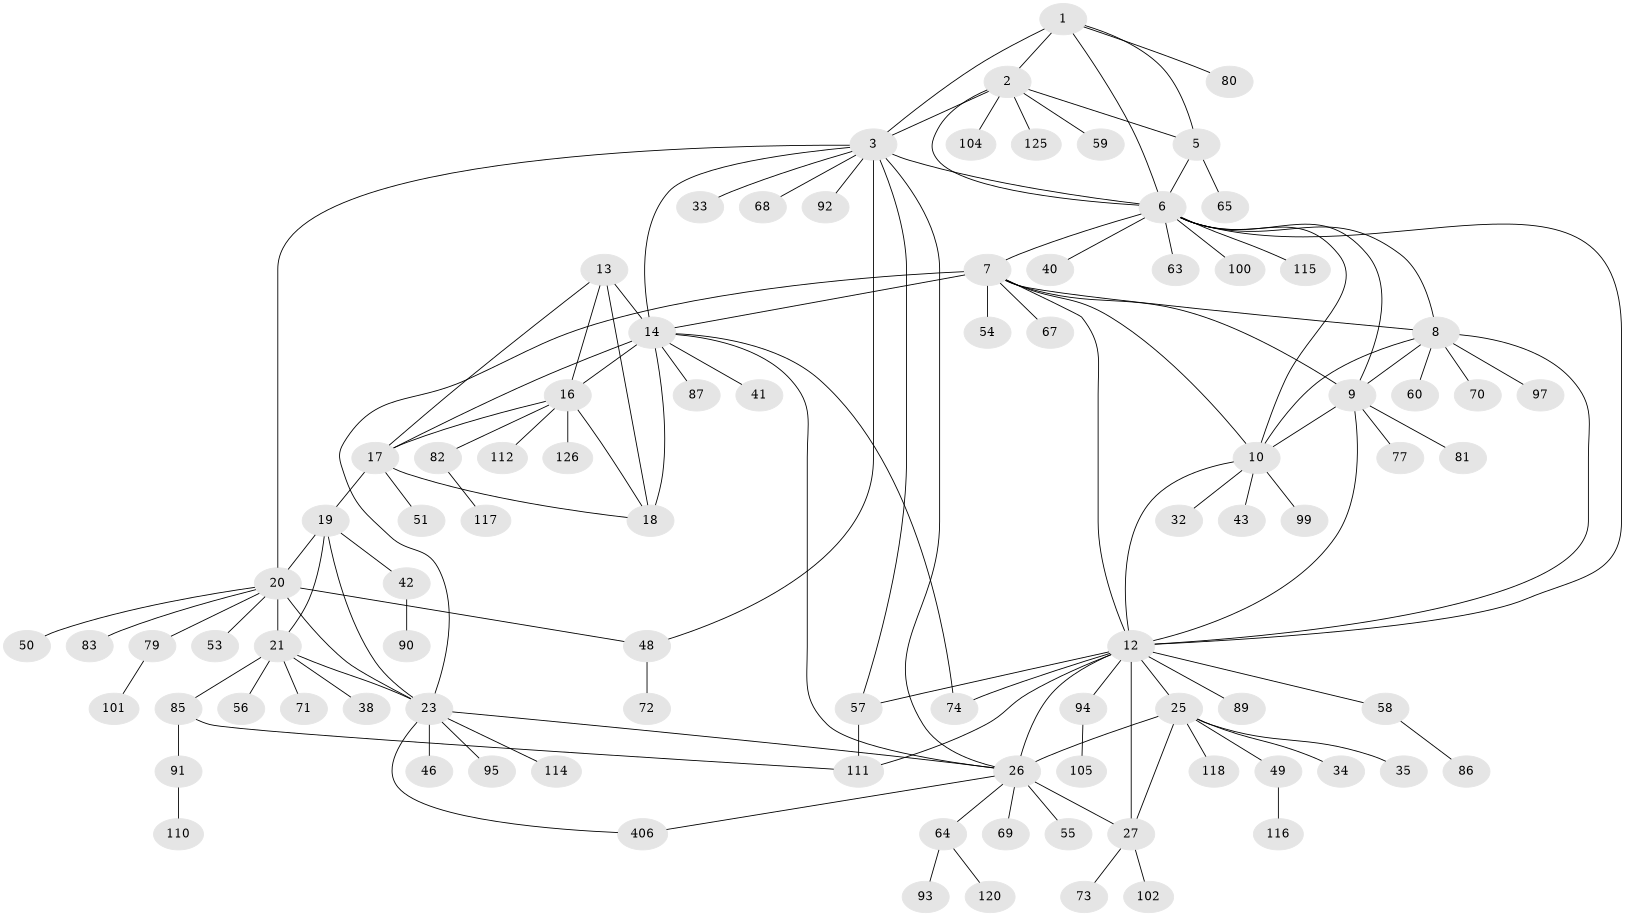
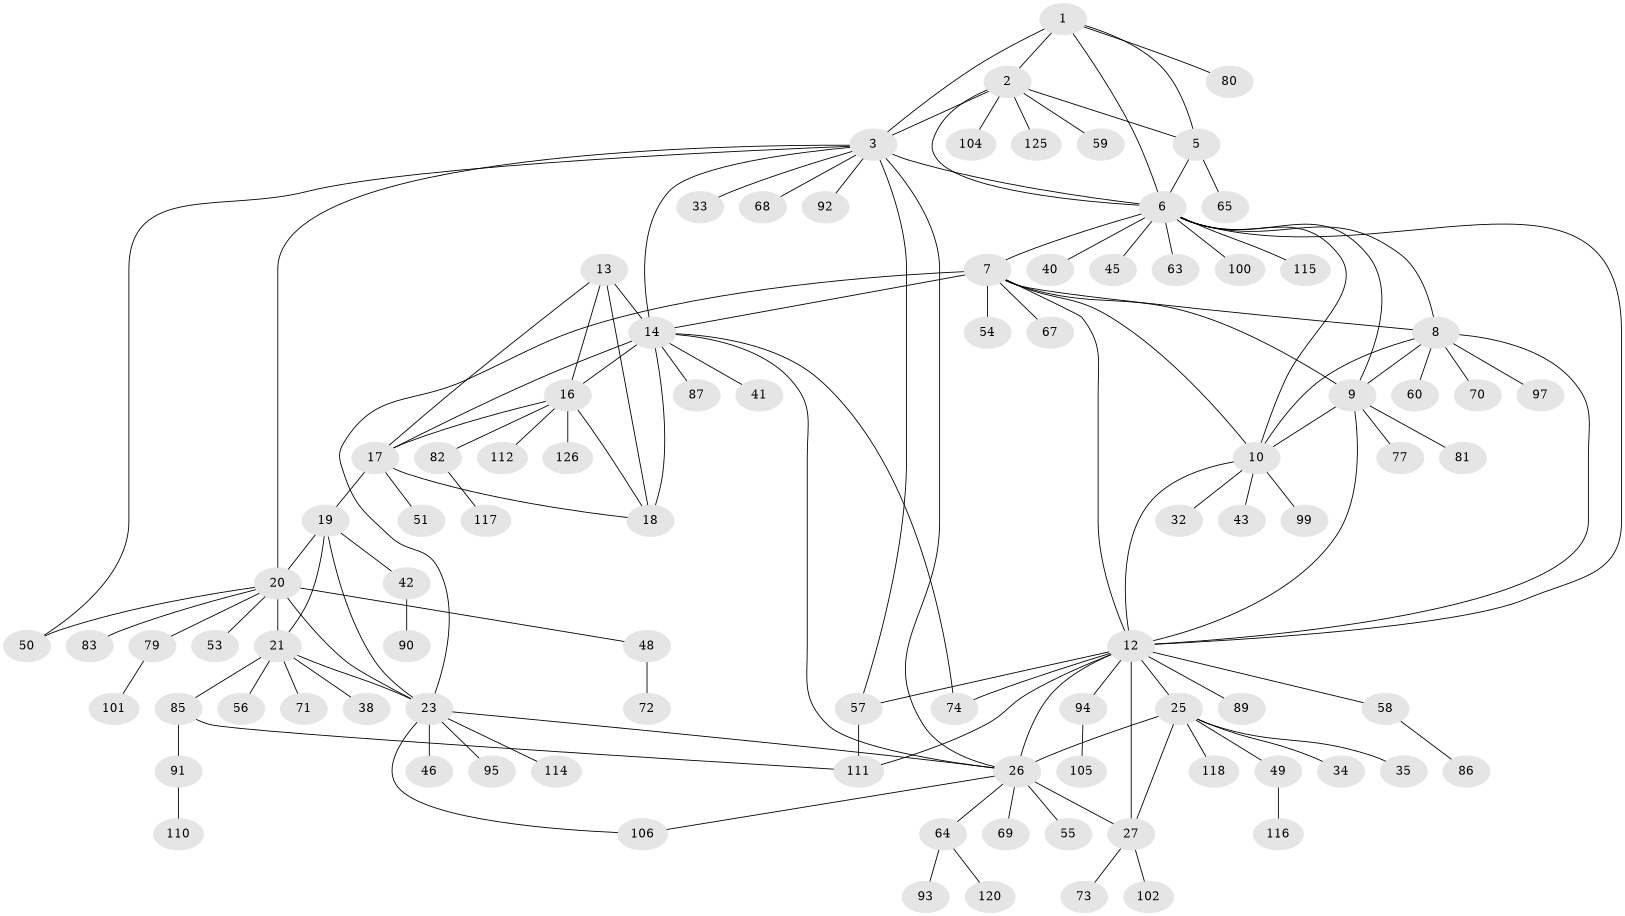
  graph {
    node [color=gray90 style=filled]
    1 [super="+75"]
    2 [super="+127"]
    3 [super="+4"]
    5 [super="+31"]
    6 [super="+11"]
    80
    59
    104
    125
    14 [super="+15"]
    20 [super="+24"]
    26 [super="+30"]
    33
    50
    57
    68
    92
    65
    7 [super="+98"]
    8
    9 [super="+66"]
    10 [super="+36"]
    12 [super="+29"]
    40
+   45
    63 [super="+96"]
    100
    115
    74
    16 [super="+39"]
    17 [super="+62"]
    18 [super="+84"]
    41
    87
    23 [super="+47"]
    21 [super="+37"]
    48
    53
    79 [super="+123"]
    83
    27 [super="+28"]
-   106 [label=406]
+   106
    55
    64 [super="+78"]
    69
    111 [super="+121"]
    54
    67
    60
    70
    97
    77 [super="+103"]
    81
    32 [super="+124"]
    43
    99
    25 [super="+44"]
    58 [super="+119"]
    89
    94 [super="+109"]
    46
    95
    114
    49 [super="+52"]
    34
    35 [super="+76"]
    118 [super="+128"]
    73
    102
    86
    105
    13
    82 [super="+88"]
    112
    126
    19 [super="+22"]
    51
    116
    117
    42 [super="+61"]
    38
    56
    71 [super="+113"]
    85 [super="+108"]
    90
    72
    101
    91
    93 [super="+107"]
    120
    110 [super="+122"]
    1 -- 2
    1 -- 3 [weight=2]
    1 -- 5
    1 -- 6
    1 -- 80
    2 -- 3 [weight=2]
    2 -- 5
    2 -- 6
    2 -- 59
    2 -- 104
    2 -- 125
    3 -- 6 [weight=2]
    3 -- 14
    3 -- 20
    3 -- 26
    3 -- 33
-   3 -- 48
+   3 -- 50
    3 -- 57
    3 -- 68
    3 -- 92
    5 -- 6
    5 -- 65
    6 -- 7
    6 -- 8
    6 -- 9
    6 -- 10
    6 -- 12
    6 -- 40
+   6 -- 45
    6 -- 63
    6 -- 100
    6 -- 115
    14 -- 26
    14 -- 74
    14 -- 16 [weight=2]
    14 -- 17 [weight=2]
    14 -- 18 [weight=2]
    14 -- 41
    14 -- 87
    20 -- 50
    20 -- 23 [weight=2]
    20 -- 21 [weight=2]
    20 -- 48
    20 -- 53
    20 -- 79
    20 -- 83
    26 -- 27 [weight=4]
    26 -- 106
    26 -- 55
    26 -- 64
    26 -- 69
    57 -- 111
    7 -- 14
    7 -- 8
    7 -- 9
    7 -- 10
    7 -- 12
    7 -- 23
    7 -- 54
    7 -- 67
    8 -- 9
    8 -- 10
    8 -- 12
    8 -- 60
    8 -- 70
    8 -- 97
    9 -- 10
    9 -- 12
    9 -- 77
    9 -- 81
    10 -- 12
    10 -- 32
    10 -- 43
    10 -- 99
    12 -- 26 [weight=2]
    12 -- 57
    12 -- 74
    12 -- 27 [weight=2]
    12 -- 111
    12 -- 25
    12 -- 58
    12 -- 89
    12 -- 94
    16 -- 17
    16 -- 18
    16 -- 82
    16 -- 112
    16 -- 126
    17 -- 18
    17 -- 19
    17 -- 51
    23 -- 26
    23 -- 106
    23 -- 46
    23 -- 95
    23 -- 114
    21 -- 23
    21 -- 38
    21 -- 56
    21 -- 71
    21 -- 85
    48 -- 72
    79 -- 101
    27 -- 73
    27 -- 102
    64 -- 93
    64 -- 120
    25 -- 26 [weight=2]
    25 -- 27 [weight=2]
    25 -- 49
    25 -- 34
    25 -- 35
    25 -- 118
    58 -- 86
    94 -- 105
    49 -- 116
    13 -- 14 [weight=2]
    13 -- 16
    13 -- 17
    13 -- 18
    82 -- 117
    19 -- 20 [weight=4]
    19 -- 23 [weight=2]
    19 -- 21 [weight=2]
    19 -- 42
    42 -- 90
    85 -- 111
    85 -- 91
    91 -- 110
  }
